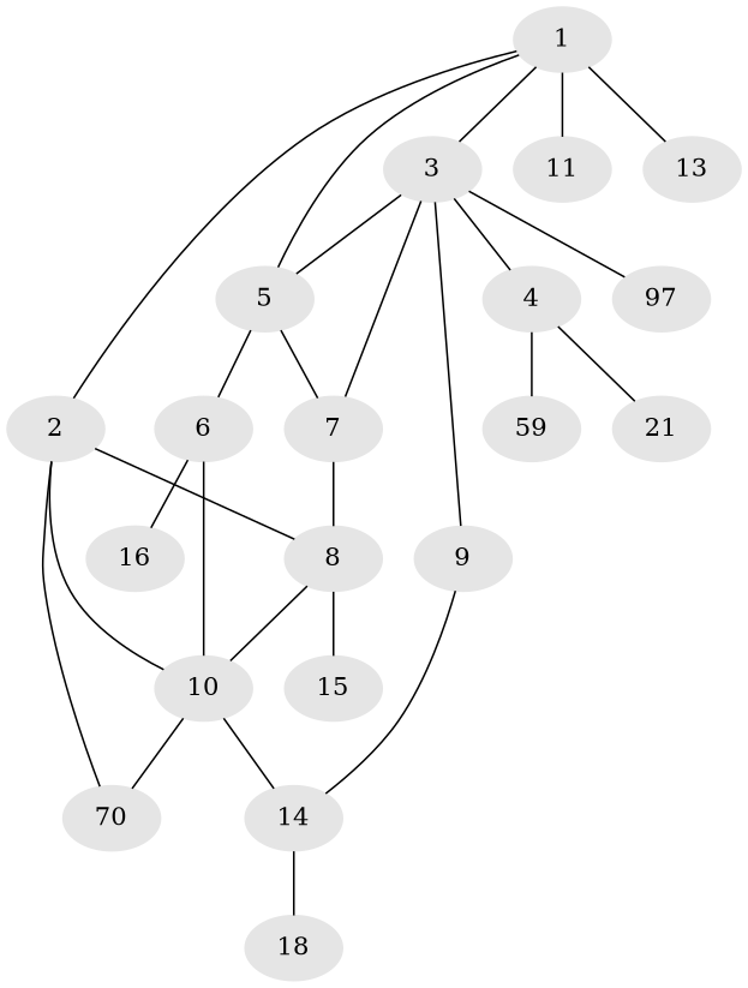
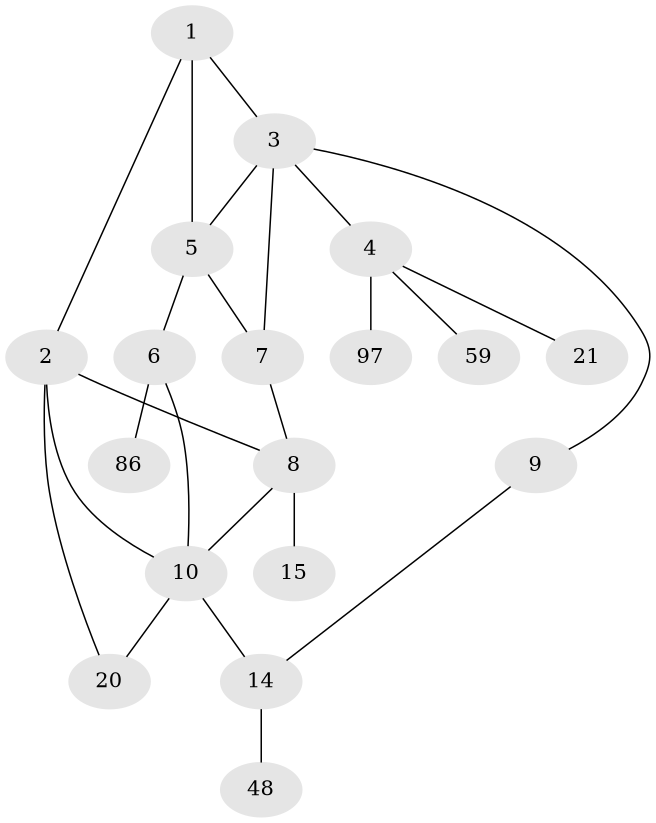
  graph {
    node [color=gray90 style=filled]
    edge [weight=1.0]
    1
    2
    3
    5
-   11
-   13
    10
    8
-   20 [label=70]
+   20
    4
    7
    9
    6
    14
    15
    n16 [label=97]
    n17 [label=59]
    21
-   16
-   18
+   16 [label=86]
+   18 [label=48]
    1 -- 2
    1 -- 3
    1 -- 5
-   1 -- 11
-   1 -- 13 [weight=3.0]
    2 -- 10
    2 -- 8
    2 -- 20
    3 -- 5
    3 -- 4
    3 -- 7
    3 -- 9
    5 -- 7
    5 -- 6
    10 -- 20
    10 -- 14
    8 -- 10
    8 -- 15 [weight=5.0]
-   3 -- n16 [weight=3.0]
+   4 -- n16 [weight=3.0]
    4 -- n17
    4 -- 21
    7 -- 8
    9 -- 14
    6 -- 10
    6 -- 16
    14 -- 18
  }
